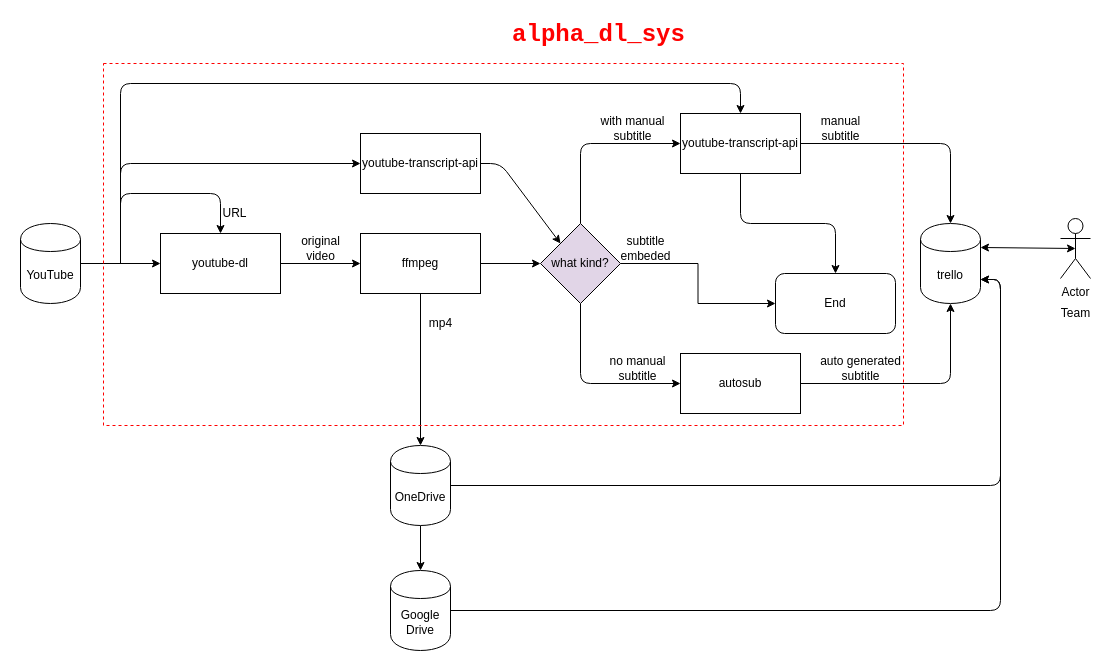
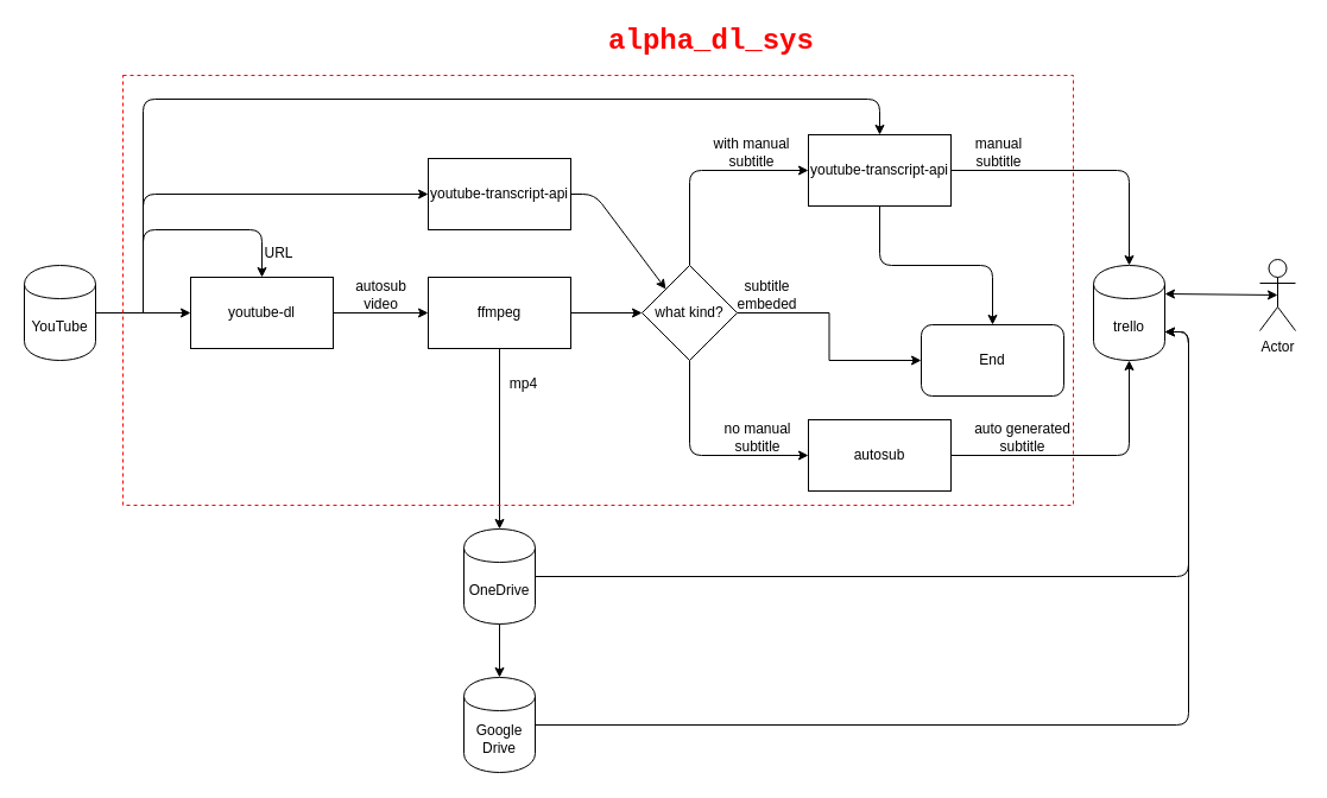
  <mxCell id="0" />
  <mxCell id="1" parent="0" />
  <mxCell id="2" value="" style="edgeStyle=orthogonalEdgeStyle;rounded=0;orthogonalLoop=1;jettySize=auto;html=1;entryX=0;entryY=0.5;entryDx=0;entryDy=0;entryPerimeter=0;" edge="1" parent="1" source="3" target="5"><mxGeometry relative="1" as="geometry"><mxPoint x="160" y="263" as="targetPoint" /></mxGeometry></mxCell>
  <mxCell id="3" value="YouTube" style="shape=cylinder;whiteSpace=wrap;html=1;boundedLbl=1;backgroundOutline=1;" vertex="1" parent="1"><mxGeometry x="20" y="223" width="60" height="80" as="geometry" /></mxCell>
  <mxCell id="4" value="" style="edgeStyle=orthogonalEdgeStyle;rounded=0;orthogonalLoop=1;jettySize=auto;html=1;" edge="1" parent="1" source="5" target="8"><mxGeometry relative="1" as="geometry" /></mxCell>
  <mxCell id="5" value="youtube-dl" style="rounded=0;whiteSpace=wrap;html=1;" vertex="1" parent="1"><mxGeometry x="160" y="233" width="120" height="60" as="geometry" /></mxCell>
  <mxCell id="6" value="" style="edgeStyle=orthogonalEdgeStyle;rounded=0;orthogonalLoop=1;jettySize=auto;html=1;" edge="1" parent="1" source="8" target="15"><mxGeometry relative="1" as="geometry" /></mxCell>
  <mxCell id="7" style="edgeStyle=orthogonalEdgeStyle;rounded=1;orthogonalLoop=1;jettySize=auto;html=1;exitX=0.5;exitY=1;exitDx=0;exitDy=0;entryX=0.5;entryY=0;entryDx=0;entryDy=0;" edge="1" parent="1" source="8" target="34"><mxGeometry relative="1" as="geometry"><mxPoint x="420" y="363" as="targetPoint" /></mxGeometry></mxCell>
  <mxCell id="8" value="ffmpeg" style="rounded=0;whiteSpace=wrap;html=1;" vertex="1" parent="1"><mxGeometry x="360" y="233" width="120" height="60" as="geometry" /></mxCell>
- <mxCell id="9" value="original&lt;br&gt;video" style="text;html=1;align=center;verticalAlign=middle;resizable=0;points=[];autosize=1;" vertex="1" parent="1"><mxGeometry x="295" y="233" width="50" height="30" as="geometry" /></mxCell>
+ <mxCell id="9" value="autosub&lt;br&gt;video" style="text;html=1;align=center;verticalAlign=middle;resizable=0;points=[];autosize=1;" vertex="1" parent="1"><mxGeometry x="295" y="233" width="50" height="30" as="geometry" /></mxCell>
  <mxCell id="10" value="" style="endArrow=classic;html=1;entryX=0.5;entryY=0;entryDx=0;entryDy=0;" edge="1" parent="1" target="5"><mxGeometry width="50" height="50" relative="1" as="geometry"><mxPoint x="120" y="263" as="sourcePoint" /><mxPoint x="690" y="423" as="targetPoint" /><Array as="points"><mxPoint x="120" y="193" /><mxPoint x="220" y="193" /></Array></mxGeometry></mxCell>
  <mxCell id="11" value="URL" style="text;html=1;align=center;verticalAlign=middle;resizable=0;points=[];autosize=1;" vertex="1" parent="1"><mxGeometry x="214" y="203" width="40" height="20" as="geometry" /></mxCell>
  <mxCell id="12" value="" style="edgeStyle=orthogonalEdgeStyle;rounded=0;orthogonalLoop=1;jettySize=auto;html=1;" edge="1" parent="1" source="15" target="19"><mxGeometry relative="1" as="geometry" /></mxCell>
  <mxCell id="13" style="edgeStyle=orthogonalEdgeStyle;rounded=1;orthogonalLoop=1;jettySize=auto;html=1;exitX=0.5;exitY=0;exitDx=0;exitDy=0;entryX=0;entryY=0.5;entryDx=0;entryDy=0;" edge="1" parent="1" source="15" target="23"><mxGeometry relative="1" as="geometry" /></mxCell>
  <mxCell id="14" style="edgeStyle=orthogonalEdgeStyle;rounded=1;orthogonalLoop=1;jettySize=auto;html=1;exitX=0.5;exitY=1;exitDx=0;exitDy=0;entryX=0;entryY=0.5;entryDx=0;entryDy=0;" edge="1" parent="1" source="15" target="29"><mxGeometry relative="1" as="geometry" /></mxCell>
- <mxCell id="15" value="what kind?" style="rhombus;whiteSpace=wrap;html=1;fillColor=#e1d5e7;" vertex="1" parent="1"><mxGeometry x="540" y="223" width="80" height="80" as="geometry" /></mxCell>
+ <mxCell id="15" value="what kind?" style="rhombus;whiteSpace=wrap;html=1;" vertex="1" parent="1"><mxGeometry x="540" y="223" width="80" height="80" as="geometry" /></mxCell>
  <mxCell id="16" value="" style="endArrow=classic;html=1;entryX=0;entryY=0.5;entryDx=0;entryDy=0;" edge="1" parent="1" target="17"><mxGeometry width="50" height="50" relative="1" as="geometry"><mxPoint x="120" y="263" as="sourcePoint" /><mxPoint x="270" y="163" as="targetPoint" /><Array as="points"><mxPoint x="120" y="163" /></Array></mxGeometry></mxCell>
  <mxCell id="17" value="youtube-transcript-api" style="rounded=0;whiteSpace=wrap;html=1;" vertex="1" parent="1"><mxGeometry x="360" y="133" width="120" height="60" as="geometry" /></mxCell>
  <mxCell id="18" value="" style="endArrow=classic;html=1;exitX=1;exitY=0.5;exitDx=0;exitDy=0;entryX=0;entryY=0;entryDx=0;entryDy=0;" edge="1" parent="1" source="17" target="15"><mxGeometry width="50" height="50" relative="1" as="geometry"><mxPoint x="640" y="473" as="sourcePoint" /><mxPoint x="690" y="423" as="targetPoint" /><Array as="points"><mxPoint x="500" y="163" /></Array></mxGeometry></mxCell>
  <mxCell id="19" value="End" style="rounded=1;whiteSpace=wrap;html=1;" vertex="1" parent="1"><mxGeometry x="775" y="273" width="120" height="60" as="geometry" /></mxCell>
  <mxCell id="20" value="subtitle&lt;br&gt;embeded" style="text;html=1;align=center;verticalAlign=middle;resizable=0;points=[];autosize=1;" vertex="1" parent="1"><mxGeometry x="610" y="233" width="70" height="30" as="geometry" /></mxCell>
  <mxCell id="21" style="edgeStyle=orthogonalEdgeStyle;rounded=1;orthogonalLoop=1;jettySize=auto;html=1;exitX=0.5;exitY=1;exitDx=0;exitDy=0;" edge="1" parent="1" source="23" target="19"><mxGeometry relative="1" as="geometry" /></mxCell>
  <mxCell id="22" value="" style="edgeStyle=orthogonalEdgeStyle;rounded=1;orthogonalLoop=1;jettySize=auto;html=1;entryX=0.5;entryY=0;entryDx=0;entryDy=0;" edge="1" parent="1" source="23" target="37"><mxGeometry relative="1" as="geometry"><mxPoint x="950" y="223" as="targetPoint" /></mxGeometry></mxCell>
  <mxCell id="23" value="youtube-transcript-api" style="rounded=0;whiteSpace=wrap;html=1;" vertex="1" parent="1"><mxGeometry x="680" y="113" width="120" height="60" as="geometry" /></mxCell>
  <mxCell id="24" value="with manual&lt;br&gt;subtitle" style="text;html=1;align=center;verticalAlign=middle;resizable=0;points=[];autosize=1;" vertex="1" parent="1"><mxGeometry x="592" y="113" width="80" height="30" as="geometry" /></mxCell>
  <mxCell id="25" value="" style="endArrow=classic;html=1;entryX=0.5;entryY=0;entryDx=0;entryDy=0;" edge="1" parent="1" target="23"><mxGeometry width="50" height="50" relative="1" as="geometry"><mxPoint x="120" y="263" as="sourcePoint" /><mxPoint x="690" y="423" as="targetPoint" /><Array as="points"><mxPoint x="120" y="83" /><mxPoint x="740" y="83" /></Array></mxGeometry></mxCell>
  <mxCell id="26" value="mp4" style="text;html=1;align=center;verticalAlign=middle;resizable=0;points=[];autosize=1;" vertex="1" parent="1"><mxGeometry x="420" y="313" width="40" height="20" as="geometry" /></mxCell>
  <mxCell id="27" value="manual&lt;br&gt;subtitle" style="text;html=1;align=center;verticalAlign=middle;resizable=0;points=[];autosize=1;" vertex="1" parent="1"><mxGeometry x="815" y="113" width="50" height="30" as="geometry" /></mxCell>
  <mxCell id="28" value="" style="edgeStyle=orthogonalEdgeStyle;rounded=1;orthogonalLoop=1;jettySize=auto;html=1;entryX=0.5;entryY=1;entryDx=0;entryDy=0;" edge="1" parent="1" source="29" target="37"><mxGeometry relative="1" as="geometry"><mxPoint x="880" y="383" as="targetPoint" /></mxGeometry></mxCell>
  <mxCell id="29" value="autosub" style="rounded=0;whiteSpace=wrap;html=1;" vertex="1" parent="1"><mxGeometry x="680" y="353" width="120" height="60" as="geometry" /></mxCell>
  <mxCell id="30" value="no manual&lt;br&gt;subtitle" style="text;html=1;align=center;verticalAlign=middle;resizable=0;points=[];autosize=1;" vertex="1" parent="1"><mxGeometry x="602" y="353" width="70" height="30" as="geometry" /></mxCell>
  <mxCell id="31" value="auto generated&lt;br&gt;subtitle" style="text;html=1;align=center;verticalAlign=middle;resizable=0;points=[];autosize=1;" vertex="1" parent="1"><mxGeometry x="810" y="353" width="100" height="30" as="geometry" /></mxCell>
  <mxCell id="32" value="" style="edgeStyle=orthogonalEdgeStyle;rounded=1;orthogonalLoop=1;jettySize=auto;html=1;" edge="1" parent="1" source="34" target="36"><mxGeometry relative="1" as="geometry" /></mxCell>
  <mxCell id="33" style="edgeStyle=orthogonalEdgeStyle;rounded=1;orthogonalLoop=1;jettySize=auto;html=1;exitX=1;exitY=0.5;exitDx=0;exitDy=0;entryX=1;entryY=0.7;entryDx=0;entryDy=0;" edge="1" parent="1" source="34" target="37"><mxGeometry relative="1" as="geometry" /></mxCell>
  <mxCell id="34" value="OneDrive" style="shape=cylinder;whiteSpace=wrap;html=1;boundedLbl=1;backgroundOutline=1;" vertex="1" parent="1"><mxGeometry x="390" y="445" width="60" height="80" as="geometry" /></mxCell>
  <mxCell id="35" style="edgeStyle=orthogonalEdgeStyle;rounded=1;orthogonalLoop=1;jettySize=auto;html=1;exitX=1;exitY=0.5;exitDx=0;exitDy=0;entryX=1;entryY=0.7;entryDx=0;entryDy=0;" edge="1" parent="1" source="36" target="37"><mxGeometry relative="1" as="geometry" /></mxCell>
  <mxCell id="36" value="Google&lt;br&gt;Drive" style="shape=cylinder;whiteSpace=wrap;html=1;boundedLbl=1;backgroundOutline=1;" vertex="1" parent="1"><mxGeometry x="390" y="570" width="60" height="80" as="geometry" /></mxCell>
  <mxCell id="37" value="trello" style="shape=cylinder;whiteSpace=wrap;html=1;boundedLbl=1;backgroundOutline=1;" vertex="1" parent="1"><mxGeometry x="920" y="223" width="60" height="80" as="geometry" /></mxCell>
  <mxCell id="38" value="Actor" style="shape=umlActor;verticalLabelPosition=bottom;labelBackgroundColor=#ffffff;verticalAlign=top;html=1;outlineConnect=0;" vertex="1" parent="1"><mxGeometry x="1060" y="218" width="30" height="60" as="geometry" /></mxCell>
  <mxCell id="39" value="" style="endArrow=classic;startArrow=classic;html=1;exitX=1;exitY=0.3;exitDx=0;exitDy=0;entryX=0.5;entryY=0.5;entryDx=0;entryDy=0;entryPerimeter=0;" edge="1" parent="1" source="37" target="38"><mxGeometry width="50" height="50" relative="1" as="geometry"><mxPoint x="640" y="473" as="sourcePoint" /><mxPoint x="690" y="423" as="targetPoint" /></mxGeometry></mxCell>
- <mxCell id="40" value="Team" style="text;html=1;align=center;verticalAlign=middle;resizable=0;points=[];autosize=1;" vertex="1" parent="1"><mxGeometry x="1055" y="303" width="40" height="20" as="geometry" /></mxCell>
  <mxCell id="41" value="" style="rounded=0;whiteSpace=wrap;html=1;fillColor=none;dashed=1;strokeColor=#FF0000;" vertex="1" parent="1"><mxGeometry x="103" y="63" width="800" height="362" as="geometry" /></mxCell>
  <mxCell id="42" value="&lt;font color=&quot;#ff0000&quot;&gt;alpha_dl_sys&lt;/font&gt;" style="text;html=1;align=center;verticalAlign=middle;resizable=0;points=[];autosize=1;fontStyle=1;fontSize=24;fontFamily=Courier New;" vertex="1" parent="1"><mxGeometry x="503" y="20" width="190" height="30" as="geometry" /></mxCell>
